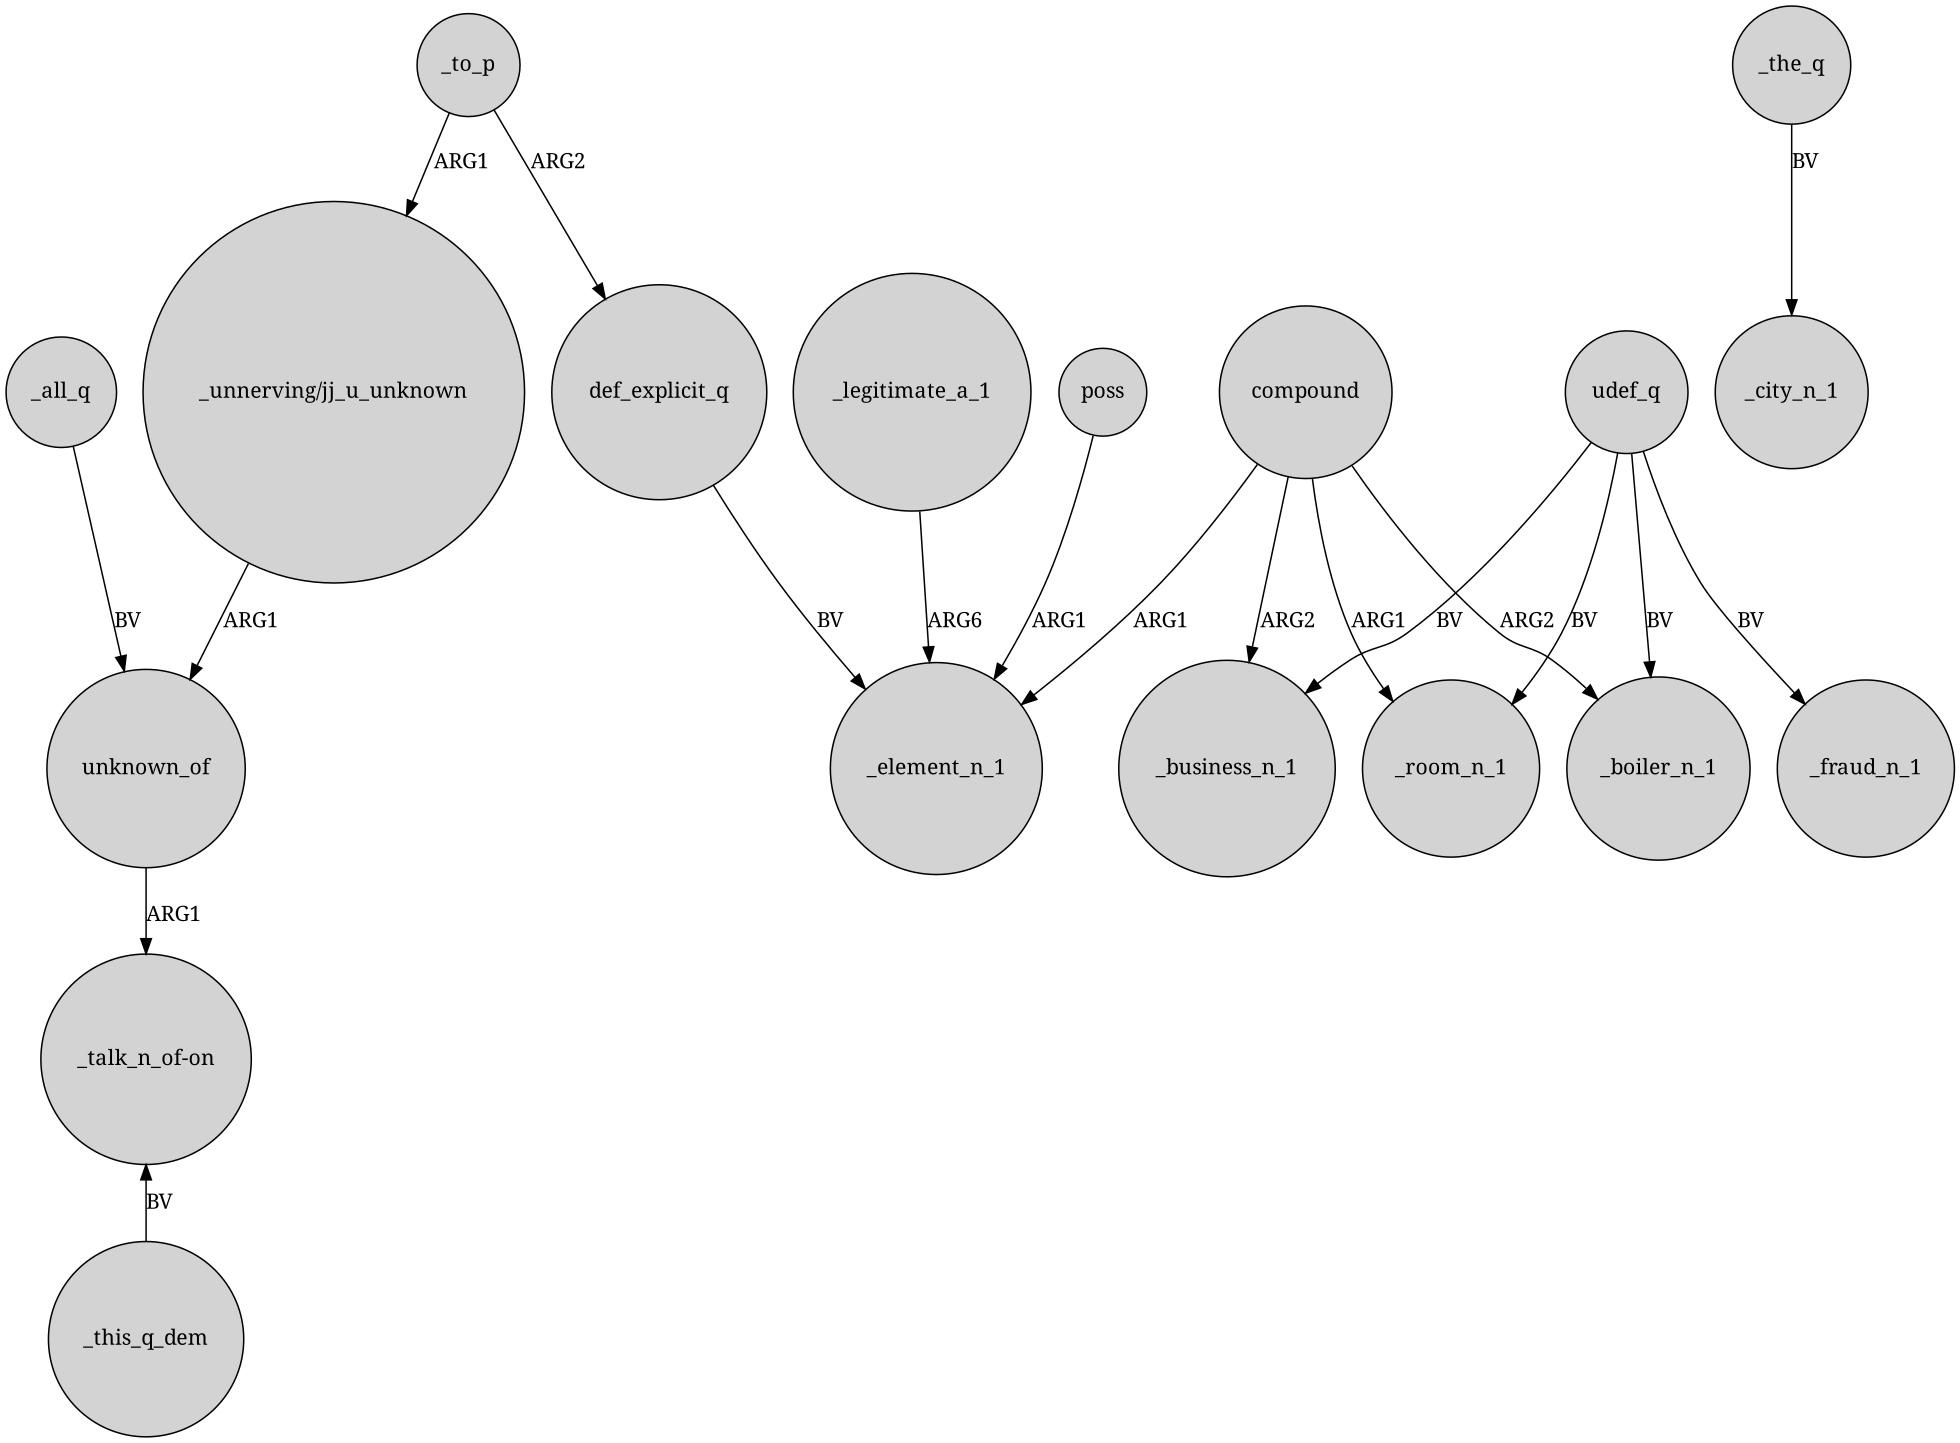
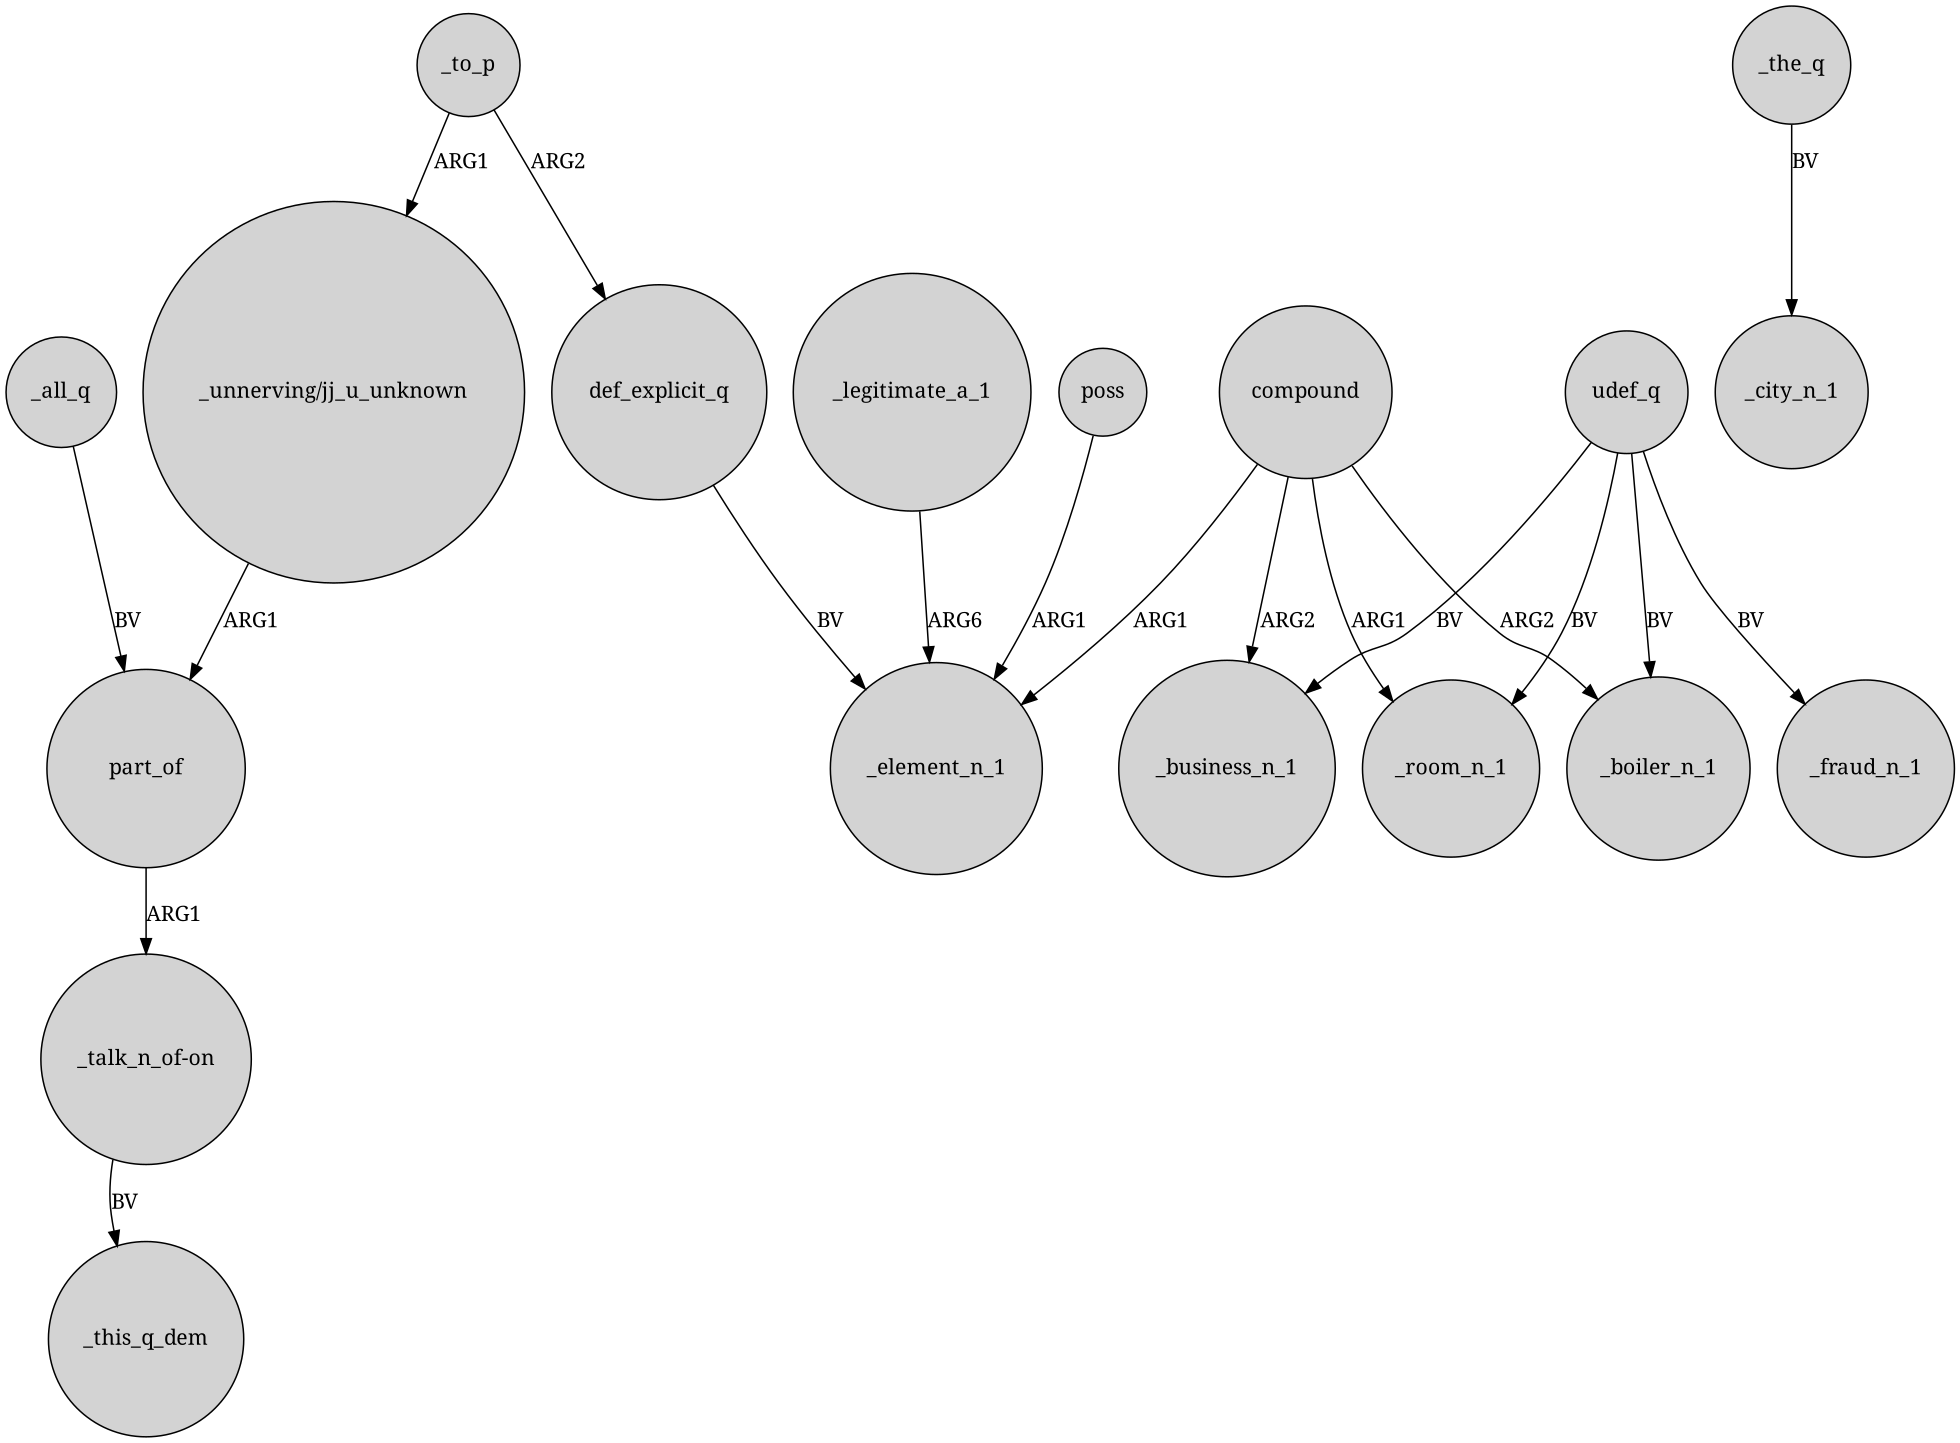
  digraph {
    fontname="Noto Serif"
    node [fontname="Noto Serif" shape=circle style=filled]
    edge [fontname="Noto Serif"]
    _to_p
    "_unnerving/jj_u_unknown"
    def_explicit_q
-   part_of [label=unknown_of]
+   part_of
    "_talk_n_of-on"
    udef_q
    _boiler_n_1
    _fraud_n_1
    _room_n_1
    _business_n_1
    compound
    _element_n_1
    _all_q
    _legitimate_a_1
    _the_q
    _city_n_1
    poss
    _this_q_dem
    _to_p -> "_unnerving/jj_u_unknown" [label=ARG1]
    _to_p -> def_explicit_q [label=ARG2]
    "_unnerving/jj_u_unknown" -> part_of [label=ARG1]
    def_explicit_q -> _element_n_1 [label=BV]
    part_of -> "_talk_n_of-on" [label=ARG1]
    udef_q -> _boiler_n_1 [label=BV]
    udef_q -> _fraud_n_1 [label=BV]
    udef_q -> _room_n_1 [label=BV]
    udef_q -> _business_n_1 [label=BV]
    compound -> _boiler_n_1 [label=ARG2]
    compound -> _room_n_1 [label=ARG1]
    compound -> _business_n_1 [label=ARG2]
    compound -> _element_n_1 [label=ARG1]
    _all_q -> part_of [label=BV]
    _legitimate_a_1 -> _element_n_1 [label=ARG6]
    _the_q -> _city_n_1 [label=BV]
    poss -> _element_n_1 [label=ARG1]
-   _this_q_dem -> "_talk_n_of-on" [label=BV]
+   "_talk_n_of-on" -> _this_q_dem [label=BV]
  }
